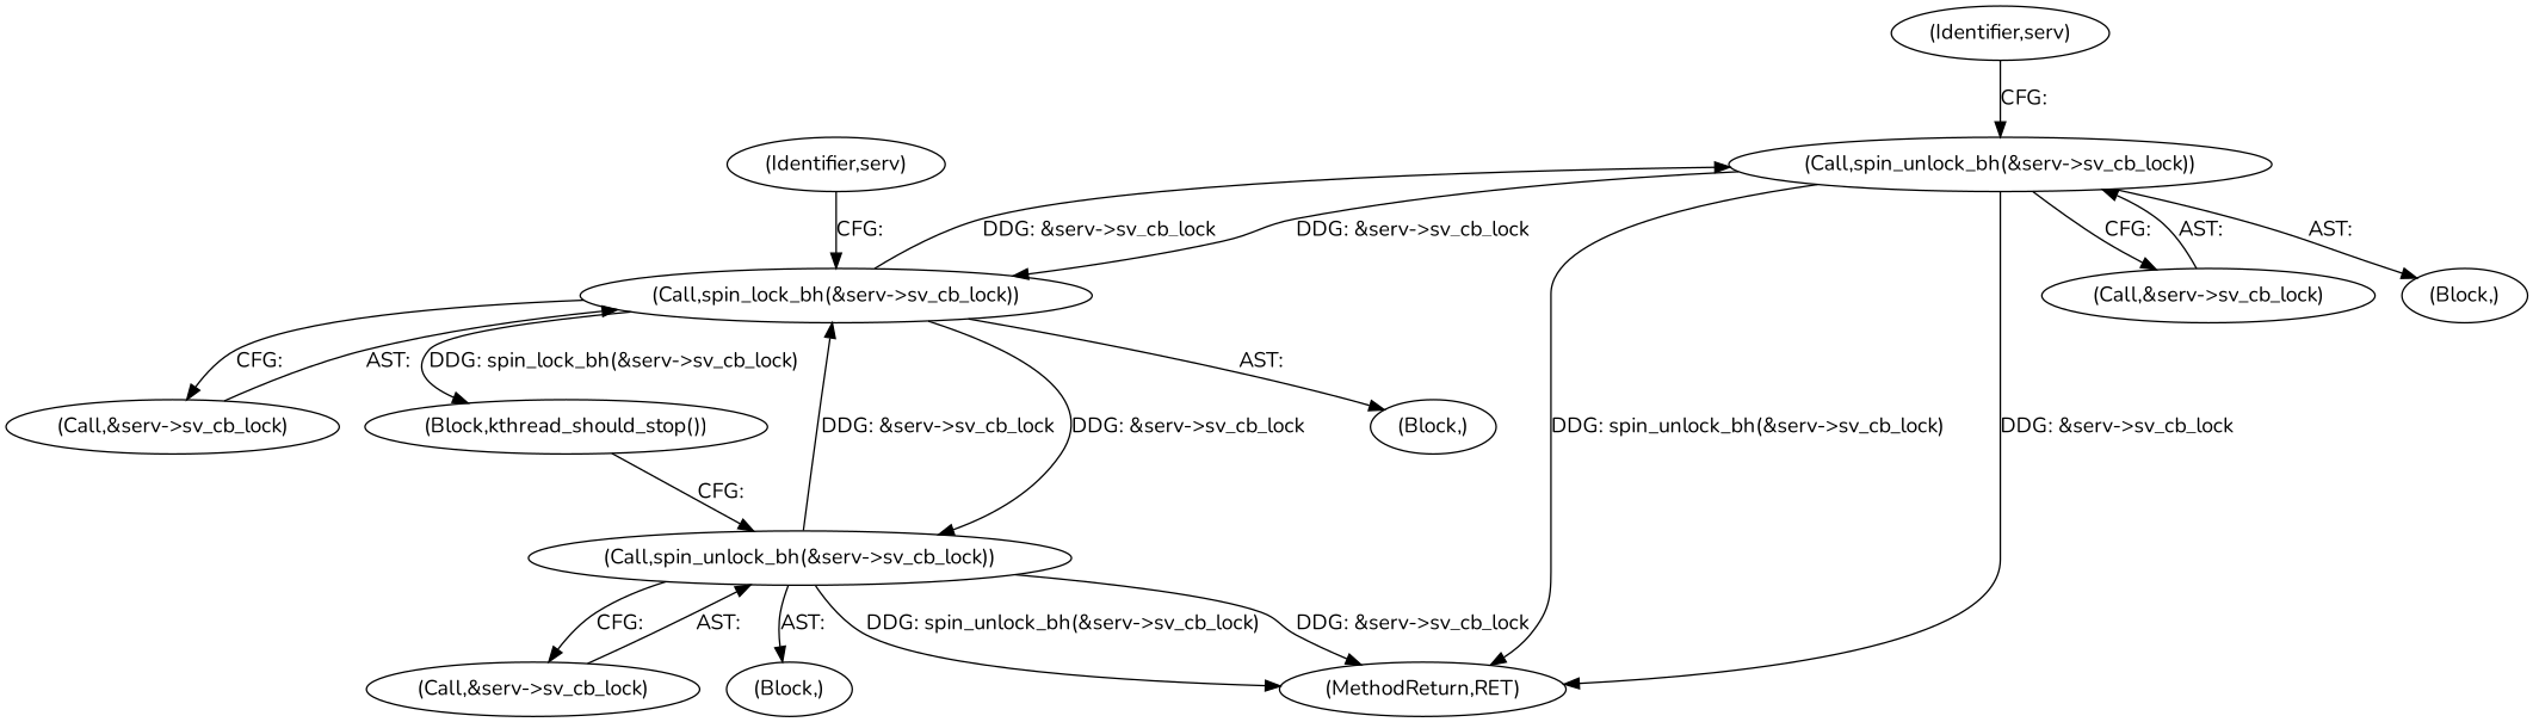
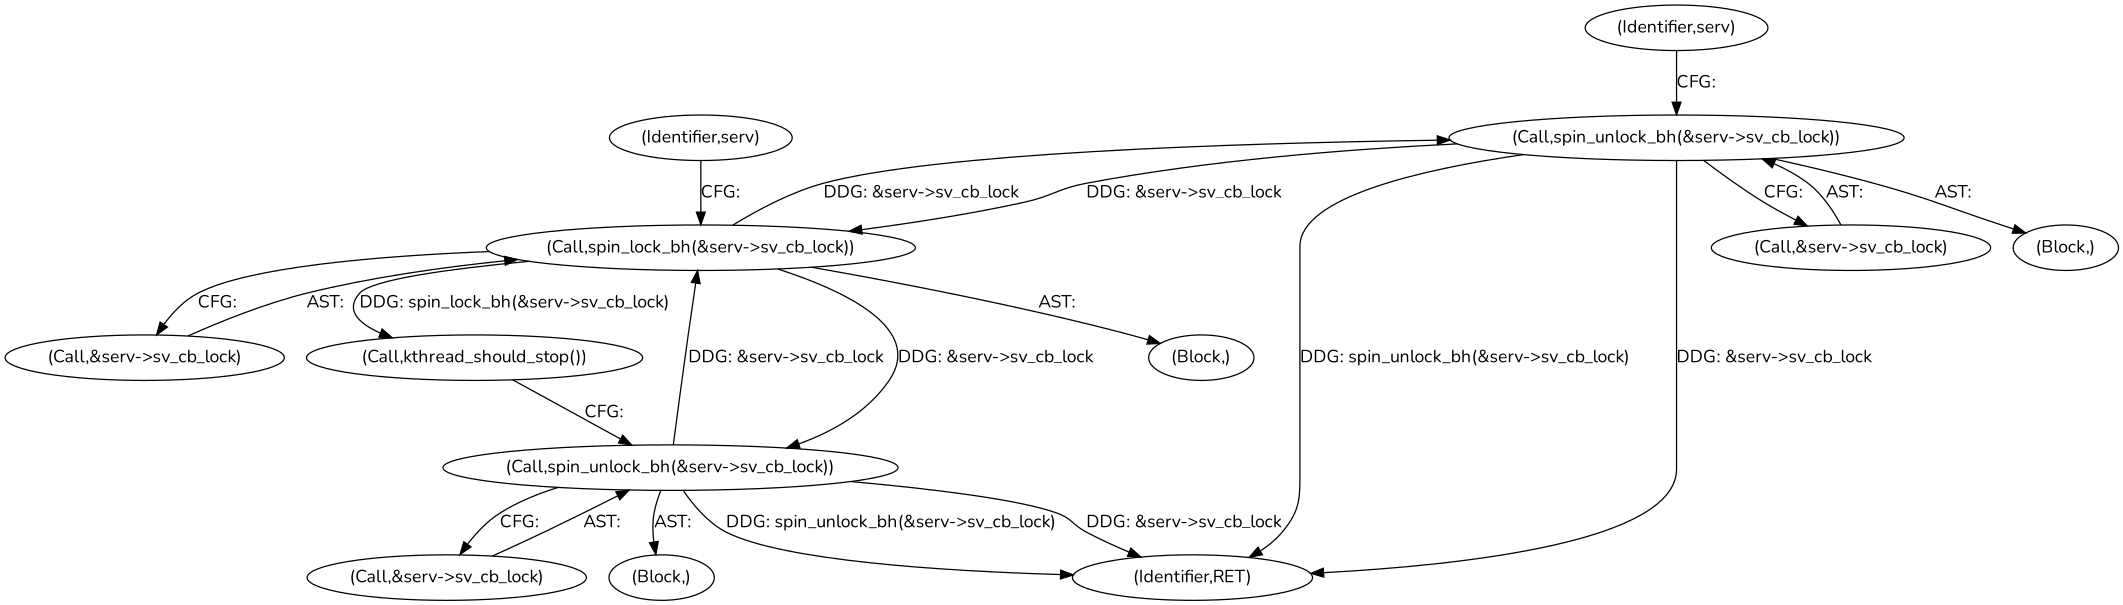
  digraph {
    fontname=Nunito
    node [fontname=Nunito]
    edge [fontname=Nunito]
    n1 [label="(Call,spin_unlock_bh(&serv->sv_cb_lock))"]
    n2 [label="(Call,spin_lock_bh(&serv->sv_cb_lock))"]
-   n3 [label="(MethodReturn,RET)"]
+   n3 [label="(Identifier,RET)"]
    n4 [label="(Call,&serv->sv_cb_lock)"]
    n5 [label="(Block,)"]
    n6 [label="(Call,spin_unlock_bh(&serv->sv_cb_lock))"]
    n7 [label="(Block,)"]
    n8 [label="(Call,&serv->sv_cb_lock)"]
-   n9 [label="(Block,kthread_should_stop())"]
+   n9 [label="(Call,kthread_should_stop())"]
    n10 [label="(Call,&serv->sv_cb_lock)"]
    n11 [label="(Block,)"]
    n12 [label="(Identifier,serv)"]
    n13 [label="(Identifier,serv)"]
    n1 -> n2 [label="DDG: &serv->sv_cb_lock"]
    n1 -> n3 [label="DDG: spin_unlock_bh(&serv->sv_cb_lock)"]
    n1 -> n3 [label="DDG: &serv->sv_cb_lock"]
    n1 -> n4 [label="CFG: "]
    n1 -> n5 [label="AST: "]
    n2 -> n1 [label="DDG: &serv->sv_cb_lock"]
    n2 -> n6 [label="DDG: &serv->sv_cb_lock"]
    n2 -> n7 [label="AST: "]
    n2 -> n8 [label="CFG: "]
    n2 -> n9 [label="DDG: spin_lock_bh(&serv->sv_cb_lock)"]
    n4 -> n1 [label="AST: "]
    n6 -> n2 [label="DDG: &serv->sv_cb_lock"]
    n6 -> n3 [label="DDG: spin_unlock_bh(&serv->sv_cb_lock)"]
    n6 -> n3 [label="DDG: &serv->sv_cb_lock"]
    n6 -> n10 [label="CFG: "]
    n6 -> n11 [label="AST: "]
    n8 -> n2 [label="AST: "]
    n9 -> n6 [label="CFG: "]
    n10 -> n6 [label="AST: "]
    n12 -> n2 [label="CFG: "]
    n13 -> n1 [label="CFG: "]
  }
